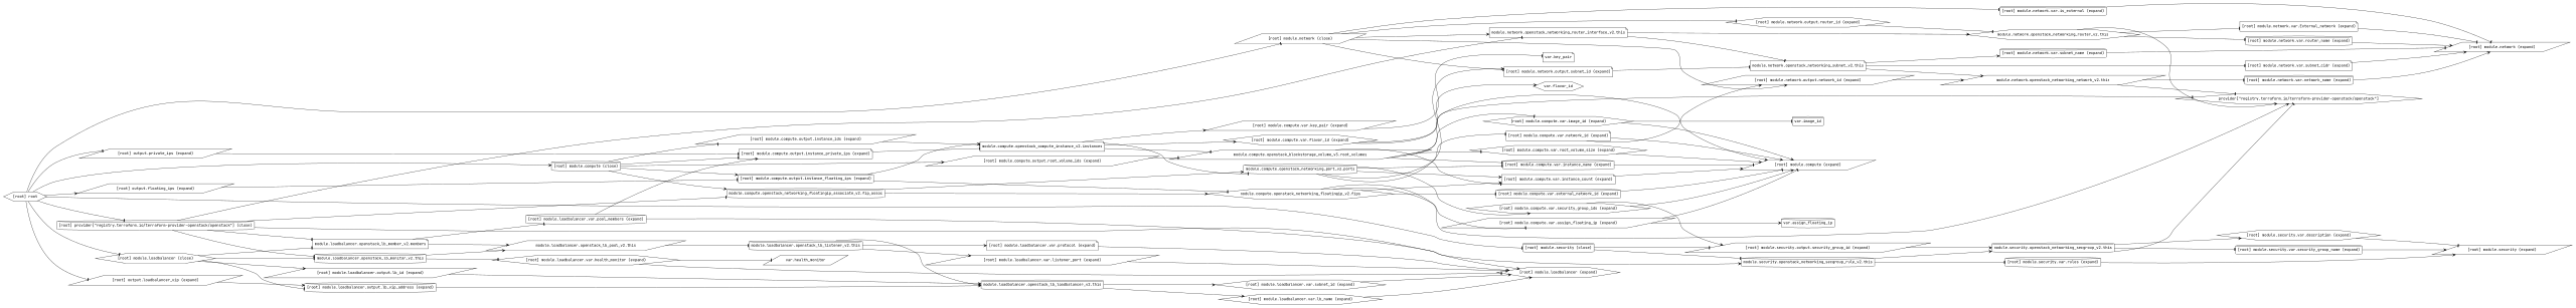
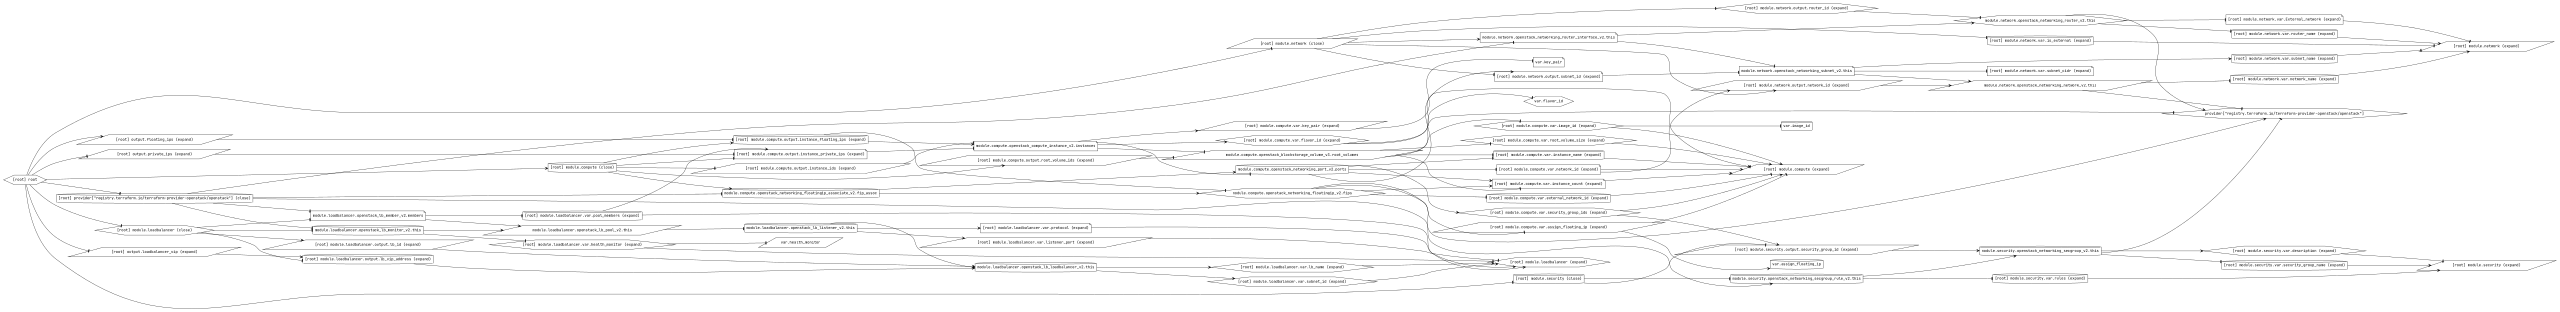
  digraph {
    compound=true
    fontname="JetBrains Mono"
    newrank=true
    rankdir=LR
    node [fontname="JetBrains Mono" shape=cylinder]
    edge [arrowhead=tee fontname="JetBrains Mono"]
    n1 [label="module.compute.openstack_blockstorage_volume_v3.root_volumes" shape=parallelogram]
    n2 [label="provider[\"registry.terraform.io/terraform-provider-openstack/openstack\"]" shape=hexagon]
    "[root] module.compute.var.image_id (expand)" [shape=hexagon]
    "[root] module.compute.var.instance_count (expand)" [shape=note]
    "[root] module.compute.var.instance_name (expand)"
    "[root] module.compute.var.root_volume_size (expand)" [shape=hexagon]
    n7 [label="module.compute.openstack_compute_instance_v2.instances" shape=note]
    n8 [label="module.compute.openstack_networking_port_v2.ports"]
    "[root] module.compute.var.flavor_id (expand)" [shape=hexagon]
    "[root] module.compute.var.key_pair (expand)" [shape=parallelogram]
    n11 [label="module.compute.openstack_networking_floatingip_associate_v2.fip_assoc"]
    n12 [label="module.compute.openstack_networking_floatingip_v2.fips" shape=hexagon]
    "[root] module.compute.var.assign_floating_ip (expand)" [shape=parallelogram]
    "[root] module.compute.var.external_network_id (expand)"
    "[root] module.compute.var.network_id (expand)" [shape=note]
    "[root] module.compute.var.security_group_ids (expand)" [shape=hexagon]
    n17 [label="module.loadbalancer.openstack_lb_listener_v2.this"]
    n18 [label="module.loadbalancer.openstack_lb_loadbalancer_v2.this"]
    "[root] module.loadbalancer.var.listener_port (expand)" [shape=parallelogram]
    "[root] module.loadbalancer.var.protocol (expand)" [shape=note]
    "[root] module.loadbalancer.var.lb_name (expand)" [shape=hexagon]
    "[root] module.loadbalancer.var.subnet_id (expand)" [shape=hexagon]
    n23 [label="module.loadbalancer.openstack_lb_member_v2.members" shape=note]
    n24 [label="module.loadbalancer.openstack_lb_pool_v2.this" shape=parallelogram]
    "[root] module.loadbalancer.var.pool_members (expand)"
    n26 [label="module.loadbalancer.openstack_lb_monitor_v2.this"]
    "[root] module.loadbalancer.var.health_monitor (expand)" [shape=hexagon]
    n28 [label="module.network.openstack_networking_network_v2.this" shape=parallelogram]
    "[root] module.network.var.network_name (expand)"
    n30 [label="module.network.openstack_networking_router_interface_v2.this" shape=note]
    n31 [label="module.network.openstack_networking_router_v2.this" shape=hexagon]
    n32 [label="module.network.openstack_networking_subnet_v2.this" shape=note]
    "[root] module.network.var.External_network (expand)" [shape=note]
    "[root] module.network.var.router_name (expand)"
    "[root] module.network.var.subnet_cidr (expand)" [shape=note]
    "[root] module.network.var.subnet_name (expand)"
    n37 [label="module.security.openstack_networking_secgroup_rule_v2.this"]
    n38 [label="module.security.openstack_networking_secgroup_v2.this"]
    "[root] module.security.var.rules (expand)"
    "[root] module.security.var.description (expand)" [shape=hexagon]
    "[root] module.security.var.security_group_name (expand)"
    n42 [label="var.assign_floating_ip"]
    n43 [label="var.flavor_id" shape=hexagon]
    n44 [label="var.health_monitor" shape=parallelogram]
    n45 [label="var.image_id"]
    n46 [label="var.key_pair" shape=note]
    "[root] module.compute (close)"
    "[root] module.compute.output.instance_floating_ips (expand)"
    "[root] module.compute.output.instance_ids (expand)" [shape=parallelogram]
    "[root] module.compute.output.instance_private_ips (expand)" [shape=note]
    "[root] module.compute.output.root_volume_ids (expand)" [shape=parallelogram]
    "[root] module.compute (expand)" [shape=parallelogram]
    "[root] module.network.output.network_id (expand)" [shape=parallelogram]
    "[root] module.security.output.security_group_id (expand)" [shape=parallelogram]
    "[root] module.loadbalancer (close)" [shape=hexagon]
    "[root] module.loadbalancer.output.lb_id (expand)" [shape=parallelogram]
    "[root] module.loadbalancer.output.lb_vip_address (expand)"
    "[root] module.loadbalancer (expand)" [shape=hexagon]
    "[root] module.network.output.subnet_id (expand)" [shape=note]
    "[root] module.network (close)" [shape=parallelogram]
    "[root] module.network.output.router_id (expand)" [shape=hexagon]
    "[root] module.network.var.is_external (expand)"
    "[root] module.network (expand)" [shape=parallelogram]
    "[root] module.security (close)"
    "[root] module.security (expand)" [shape=parallelogram]
    "[root] output.floating_ips (expand)" [shape=parallelogram]
    "[root] output.loadbalancer_vip (expand)" [shape=parallelogram]
    "[root] output.private_ips (expand)" [shape=parallelogram]
    "[root] provider[\"registry.terraform.io/terraform-provider-openstack/openstack\"] (close)"
    "[root] root" [shape=hexagon]
    subgraph sub_1 {
      n1
      n2
      "[root] module.compute.var.image_id (expand)"
      "[root] module.compute.var.instance_count (expand)"
      "[root] module.compute.var.instance_name (expand)"
      "[root] module.compute.var.root_volume_size (expand)"
      n7
      n8
      "[root] module.compute.var.flavor_id (expand)"
      "[root] module.compute.var.key_pair (expand)"
      n11
      n12
      "[root] module.compute.var.assign_floating_ip (expand)"
      "[root] module.compute.var.external_network_id (expand)"
      "[root] module.compute.var.network_id (expand)"
      "[root] module.compute.var.security_group_ids (expand)"
      n17
      n18
      "[root] module.loadbalancer.var.listener_port (expand)"
      "[root] module.loadbalancer.var.protocol (expand)"
      "[root] module.loadbalancer.var.lb_name (expand)"
      "[root] module.loadbalancer.var.subnet_id (expand)"
      n23
      n24
      "[root] module.loadbalancer.var.pool_members (expand)"
      n26
      "[root] module.loadbalancer.var.health_monitor (expand)"
      n28
      "[root] module.network.var.network_name (expand)"
      n30
      n31
      n32
      "[root] module.network.var.External_network (expand)"
      "[root] module.network.var.router_name (expand)"
      "[root] module.network.var.subnet_cidr (expand)"
      "[root] module.network.var.subnet_name (expand)"
      n37
      n38
      "[root] module.security.var.rules (expand)"
      "[root] module.security.var.description (expand)"
      "[root] module.security.var.security_group_name (expand)"
      n42
      n43
      n44
      n45
      n46
      "[root] module.compute (close)"
      "[root] module.compute.output.instance_floating_ips (expand)"
      "[root] module.compute.output.instance_ids (expand)"
      "[root] module.compute.output.instance_private_ips (expand)"
      "[root] module.compute.output.root_volume_ids (expand)"
      "[root] module.compute (expand)"
      "[root] module.network.output.network_id (expand)"
      "[root] module.security.output.security_group_id (expand)"
      "[root] module.loadbalancer (close)"
      "[root] module.loadbalancer.output.lb_id (expand)"
      "[root] module.loadbalancer.output.lb_vip_address (expand)"
      "[root] module.loadbalancer (expand)"
      "[root] module.network.output.subnet_id (expand)"
      "[root] module.network (close)"
      "[root] module.network.output.router_id (expand)"
      "[root] module.network.var.is_external (expand)"
      "[root] module.network (expand)"
      "[root] module.security (close)"
      "[root] module.security (expand)"
      "[root] output.floating_ips (expand)"
      "[root] output.loadbalancer_vip (expand)"
      "[root] output.private_ips (expand)"
      "[root] provider[\"registry.terraform.io/terraform-provider-openstack/openstack\"] (close)"
      "[root] root"
    }
    n1 -> n2
    n1 -> "[root] module.compute.var.image_id (expand)"
    n1 -> "[root] module.compute.var.instance_count (expand)"
    n1 -> "[root] module.compute.var.instance_name (expand)"
    n1 -> "[root] module.compute.var.root_volume_size (expand)"
    "[root] module.compute.var.image_id (expand)" -> n45
    "[root] module.compute.var.image_id (expand)" -> "[root] module.compute (expand)" [arrowhead=vee]
    "[root] module.compute.var.instance_count (expand)" -> "[root] module.compute (expand)" [arrowhead=vee]
    "[root] module.compute.var.instance_name (expand)" -> "[root] module.compute (expand)"
    "[root] module.compute.var.root_volume_size (expand)" -> "[root] module.compute (expand)" [arrowhead=vee]
    n7 -> n1
    n7 -> n8
    n7 -> "[root] module.compute.var.flavor_id (expand)" [arrowhead=vee]
    n7 -> "[root] module.compute.var.key_pair (expand)" [arrowhead=vee]
    n8 -> "[root] module.compute.var.instance_count (expand)" [arrowhead=vee]
    n8 -> "[root] module.compute.var.instance_name (expand)"
    n8 -> "[root] module.compute.var.network_id (expand)"
    n8 -> "[root] module.compute.var.security_group_ids (expand)" [arrowhead=vee]
    n8 -> "[root] module.network.output.subnet_id (expand)" [arrowhead=vee]
-   "[root] module.compute.var.flavor_id (expand)" -> n43 [arrowhead=vee]
+   "[root] module.compute.var.flavor_id (expand)" -> n43
    "[root] module.compute.var.flavor_id (expand)" -> "[root] module.compute (expand)" [arrowhead=vee]
    "[root] module.compute.var.key_pair (expand)" -> n46
    n11 -> n8 [arrowhead=vee]
    n11 -> n12 [arrowhead=vee]
    n12 -> n2 [arrowhead=vee]
    n12 -> "[root] module.compute.var.instance_count (expand)" [arrowhead=vee]
    n12 -> "[root] module.compute.var.assign_floating_ip (expand)"
    n12 -> "[root] module.compute.var.external_network_id (expand)"
    "[root] module.compute.var.assign_floating_ip (expand)" -> n42 [arrowhead=vee]
    "[root] module.compute.var.assign_floating_ip (expand)" -> "[root] module.compute (expand)"
    "[root] module.compute.var.external_network_id (expand)" -> "[root] module.compute (expand)"
    "[root] module.compute.var.network_id (expand)" -> "[root] module.compute (expand)" [arrowhead=vee]
    "[root] module.compute.var.network_id (expand)" -> "[root] module.network.output.network_id (expand)" [arrowhead=vee]
    "[root] module.compute.var.security_group_ids (expand)" -> "[root] module.compute (expand)" [arrowhead=vee]
    "[root] module.compute.var.security_group_ids (expand)" -> "[root] module.security.output.security_group_id (expand)" [arrowhead=vee]
    n17 -> n18 [arrowhead=vee]
    n17 -> "[root] module.loadbalancer.var.listener_port (expand)" [arrowhead=vee]
    n17 -> "[root] module.loadbalancer.var.protocol (expand)" [arrowhead=vee]
    n18 -> "[root] module.loadbalancer.var.lb_name (expand)" [arrowhead=vee]
    n18 -> "[root] module.loadbalancer.var.subnet_id (expand)" [arrowhead=vee]
    "[root] module.loadbalancer.var.listener_port (expand)" -> "[root] module.loadbalancer (expand)"
    "[root] module.loadbalancer.var.protocol (expand)" -> "[root] module.loadbalancer (expand)" [arrowhead=vee]
    "[root] module.loadbalancer.var.lb_name (expand)" -> "[root] module.loadbalancer (expand)" [arrowhead=vee]
    "[root] module.loadbalancer.var.subnet_id (expand)" -> "[root] module.loadbalancer (expand)" [arrowhead=vee]
    n23 -> n24 [arrowhead=vee]
    n23 -> "[root] module.loadbalancer.var.pool_members (expand)"
    n24 -> n17
    "[root] module.loadbalancer.var.pool_members (expand)" -> "[root] module.compute.output.instance_private_ips (expand)" [arrowhead=vee]
    "[root] module.loadbalancer.var.pool_members (expand)" -> "[root] module.loadbalancer (expand)" [arrowhead=vee]
    n26 -> n24 [arrowhead=vee]
    n26 -> "[root] module.loadbalancer.var.health_monitor (expand)"
    "[root] module.loadbalancer.var.health_monitor (expand)" -> n44
    "[root] module.loadbalancer.var.health_monitor (expand)" -> "[root] module.loadbalancer (expand)"
    n28 -> n2
    n28 -> "[root] module.network.var.network_name (expand)"
    "[root] module.network.var.network_name (expand)" -> "[root] module.network (expand)" [arrowhead=vee]
    n30 -> n31 [arrowhead=vee]
    n30 -> n32
    n31 -> n2 [arrowhead=vee]
    n31 -> "[root] module.network.var.External_network (expand)"
    n31 -> "[root] module.network.var.router_name (expand)"
    n32 -> n28 [arrowhead=vee]
    n32 -> "[root] module.network.var.subnet_cidr (expand)"
    n32 -> "[root] module.network.var.subnet_name (expand)" [arrowhead=vee]
    "[root] module.network.var.External_network (expand)" -> "[root] module.network (expand)"
    "[root] module.network.var.router_name (expand)" -> "[root] module.network (expand)" [arrowhead=vee]
-   "[root] module.network.var.subnet_cidr (expand)" -> "[root] module.network (expand)" [arrowhead=vee]
    "[root] module.network.var.subnet_name (expand)" -> "[root] module.network (expand)"
    n37 -> n38 [arrowhead=vee]
    n37 -> "[root] module.security.var.rules (expand)"
    n38 -> n2
    n38 -> "[root] module.security.var.description (expand)" [arrowhead=vee]
    n38 -> "[root] module.security.var.security_group_name (expand)"
    "[root] module.security.var.rules (expand)" -> "[root] module.security (expand)" [arrowhead=vee]
    "[root] module.security.var.description (expand)" -> "[root] module.security (expand)"
    "[root] module.security.var.security_group_name (expand)" -> "[root] module.security (expand)" [arrowhead=vee]
    "[root] module.compute (close)" -> n11 [arrowhead=vee]
    "[root] module.compute (close)" -> "[root] module.compute.output.instance_floating_ips (expand)" [arrowhead=vee]
    "[root] module.compute (close)" -> "[root] module.compute.output.instance_ids (expand)"
    "[root] module.compute (close)" -> "[root] module.compute.output.instance_private_ips (expand)"
    "[root] module.compute (close)" -> "[root] module.compute.output.root_volume_ids (expand)" [arrowhead=vee]
    "[root] module.compute.output.instance_floating_ips (expand)" -> n7 [arrowhead=vee]
    "[root] module.compute.output.instance_floating_ips (expand)" -> n12
    "[root] module.compute.output.instance_ids (expand)" -> n7
    "[root] module.compute.output.instance_private_ips (expand)" -> n7
    "[root] module.compute.output.root_volume_ids (expand)" -> n1
    "[root] module.network.output.network_id (expand)" -> n28 [arrowhead=vee]
    "[root] module.security.output.security_group_id (expand)" -> n38 [arrowhead=vee]
    "[root] module.loadbalancer (close)" -> n23
    "[root] module.loadbalancer (close)" -> n26
    "[root] module.loadbalancer (close)" -> "[root] module.loadbalancer.output.lb_id (expand)" [arrowhead=vee]
    "[root] module.loadbalancer (close)" -> "[root] module.loadbalancer.output.lb_vip_address (expand)"
    "[root] module.loadbalancer.output.lb_id (expand)" -> n18 [arrowhead=vee]
    "[root] module.loadbalancer.output.lb_vip_address (expand)" -> n18 [arrowhead=vee]
    "[root] module.network.output.subnet_id (expand)" -> n32
    "[root] module.network (close)" -> n30 [arrowhead=vee]
    "[root] module.network (close)" -> "[root] module.network.output.network_id (expand)" [arrowhead=vee]
    "[root] module.network (close)" -> "[root] module.network.output.subnet_id (expand)"
    "[root] module.network (close)" -> "[root] module.network.output.router_id (expand)"
    "[root] module.network (close)" -> "[root] module.network.var.is_external (expand)"
    "[root] module.network.output.router_id (expand)" -> n31
    "[root] module.network.var.is_external (expand)" -> "[root] module.network (expand)"
    "[root] module.security (close)" -> n37
    "[root] module.security (close)" -> "[root] module.security.output.security_group_id (expand)"
    "[root] output.floating_ips (expand)" -> "[root] module.compute.output.instance_floating_ips (expand)"
    "[root] output.loadbalancer_vip (expand)" -> "[root] module.loadbalancer.output.lb_vip_address (expand)" [arrowhead=vee]
    "[root] output.private_ips (expand)" -> "[root] module.compute.output.instance_private_ips (expand)"
    "[root] provider[\"registry.terraform.io/terraform-provider-openstack/openstack\"] (close)" -> n11
    "[root] provider[\"registry.terraform.io/terraform-provider-openstack/openstack\"] (close)" -> n23
    "[root] provider[\"registry.terraform.io/terraform-provider-openstack/openstack\"] (close)" -> n26
    "[root] provider[\"registry.terraform.io/terraform-provider-openstack/openstack\"] (close)" -> n30
    "[root] provider[\"registry.terraform.io/terraform-provider-openstack/openstack\"] (close)" -> n37 [arrowhead=vee]
    "[root] root" -> "[root] module.compute (close)" [arrowhead=vee]
    "[root] root" -> "[root] module.loadbalancer (close)"
    "[root] root" -> "[root] module.network (close)"
    "[root] root" -> "[root] module.security (close)"
    "[root] root" -> "[root] output.floating_ips (expand)" [arrowhead=vee]
    "[root] root" -> "[root] output.loadbalancer_vip (expand)"
    "[root] root" -> "[root] output.private_ips (expand)"
    "[root] root" -> "[root] provider[\"registry.terraform.io/terraform-provider-openstack/openstack\"] (close)"
  }
